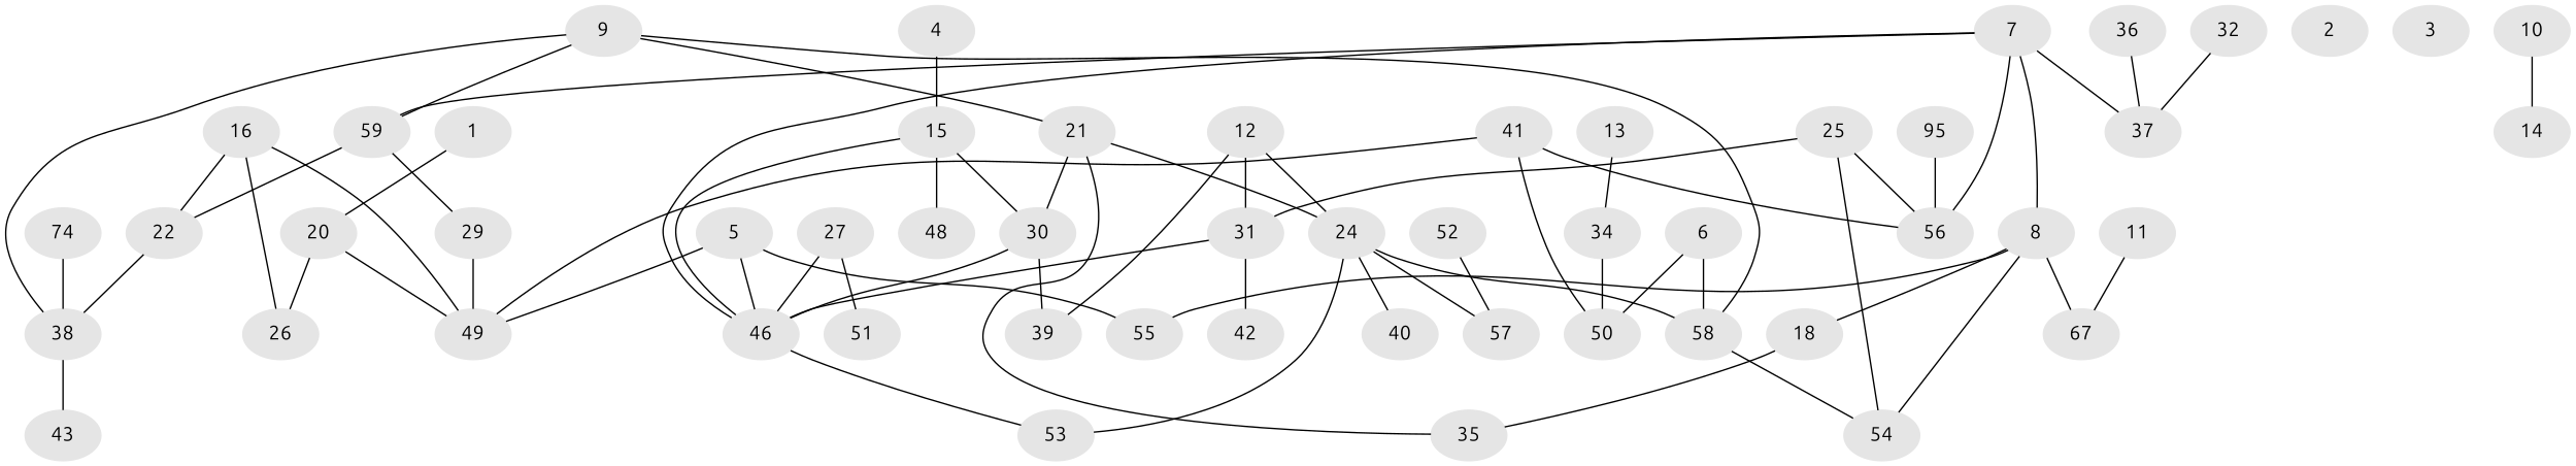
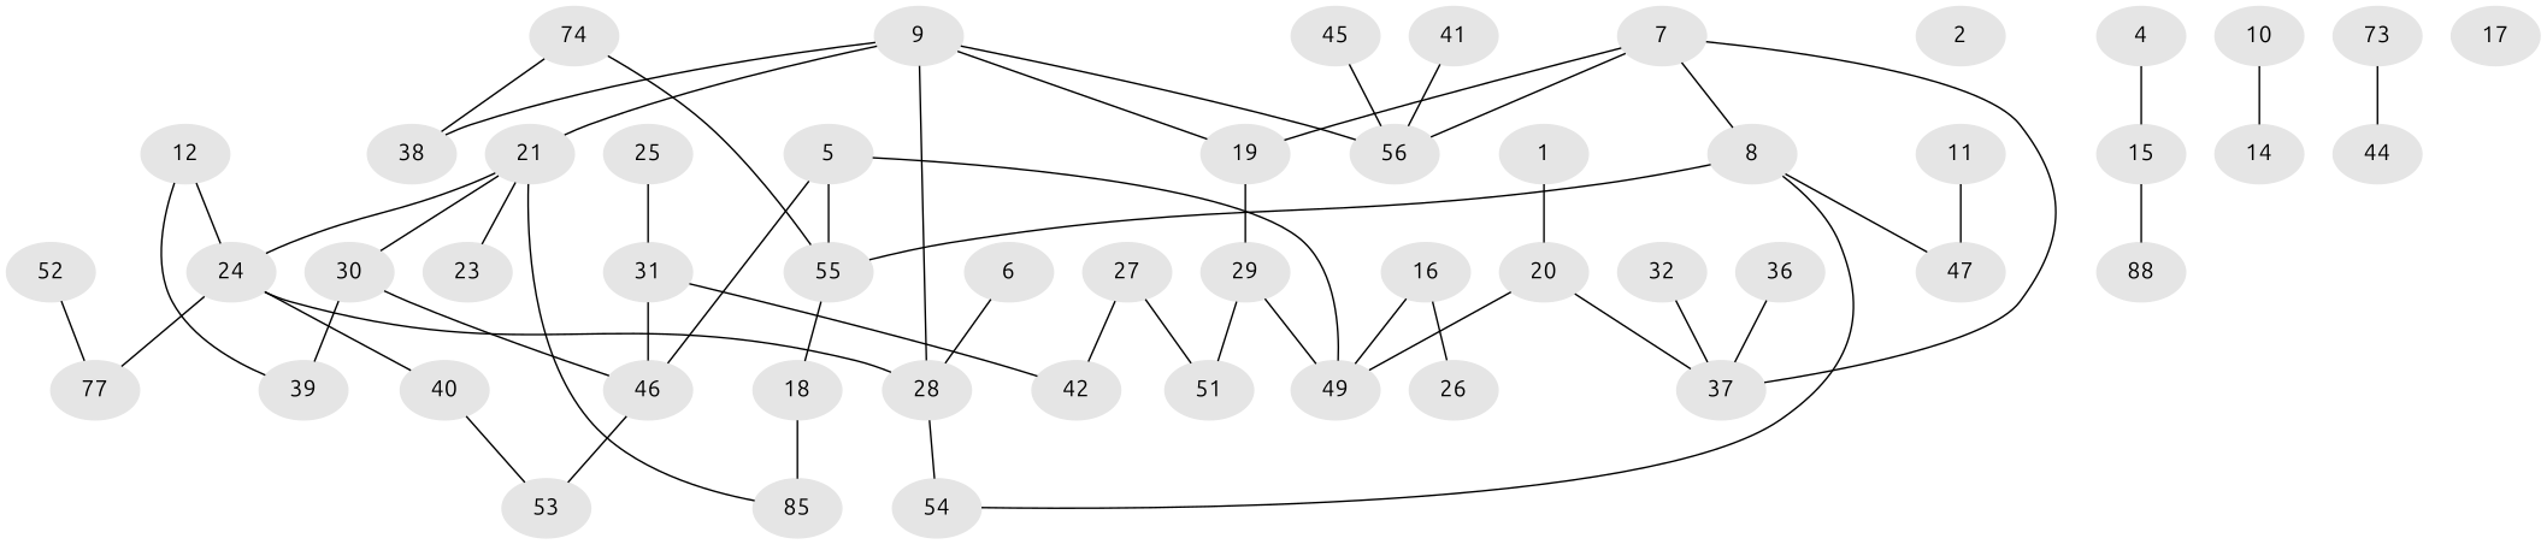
  graph {
    fontname=Ubuntu
    node [color=gray90 fontname=Ubuntu style=filled]
    edge [fontname=Ubuntu]
    1
    20
    49
    26
    2
-   3
    4
    15
    46
    30
-   48
+   48 [label=88]
    5
    55
    53
    6
-   28 [label=58]
-   50
+   28
    54
    7
    8
-   19 [label=59]
+   19
    37
    56
    18
-   47 [label=67]
-   22
+   47
    29
-   35
+   35 [label=85]
    9
    21
    38
    24
-   43
+   23
    10
    14
    11
    12
    31
    39
    40
-   57
+   57 [label=77]
    42
-   13
-   44 [label=34]
+   13 [label=73]
+   44
    16
+   17
    51
    25
    27
    32
    n52 [label=74]
    36
    41
-   45 [label=95]
+   45
    52
    1 -- 20
    20 -- 49
-   20 -- 26
+   20 -- 37
    4 -- 15
-   15 -- 46
-   15 -- 30
    15 -- 48
    46 -- 53
    30 -- 46
    30 -- 39
    5 -- 49
    5 -- 46
    5 -- 55
    6 -- 28
-   6 -- 50
    28 -- 54
-   7 -- 46
    7 -- 8
    7 -- 19
    7 -- 37
    7 -- 56
    8 -- 55
    8 -- 54
-   8 -- 18
+   55 -- 18
    8 -- 47
-   19 -- 22
    19 -- 29
    18 -- 35
-   22 -- 38
    29 -- 49
+   29 -- 51
    9 -- 28
    9 -- 19
    9 -- 21
    9 -- 38
    21 -- 30
    21 -- 35
    21 -- 24
-   38 -- 43
-   24 -- 53
+   21 -- 23
+   40 -- 53
    24 -- 28
    24 -- 40
    24 -- 57
    10 -- 14
    11 -- 47
    12 -- 24
-   12 -- 31
    12 -- 39
    31 -- 46
    31 -- 42
    13 -- 44
-   44 -- 50
    16 -- 49
    16 -- 26
-   16 -- 22
-   25 -- 54
-   25 -- 56
+   9 -- 56
    25 -- 31
-   27 -- 46
+   27 -- 42
    27 -- 51
    32 -- 37
+   n52 -- 55
    n52 -- 38
    36 -- 37
-   41 -- 49
-   41 -- 50
    41 -- 56
    45 -- 56
    52 -- 57
  }
